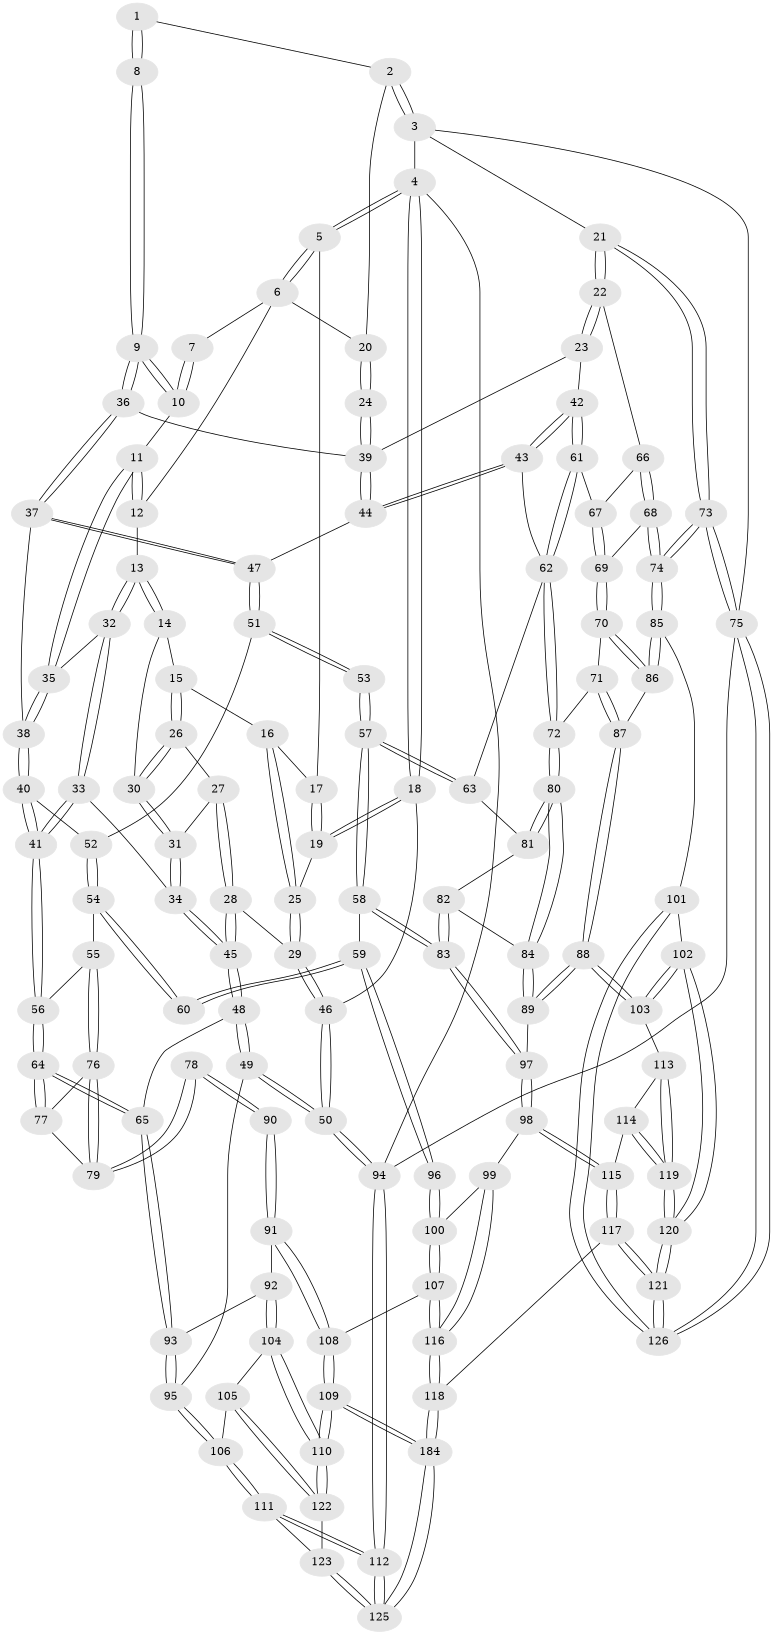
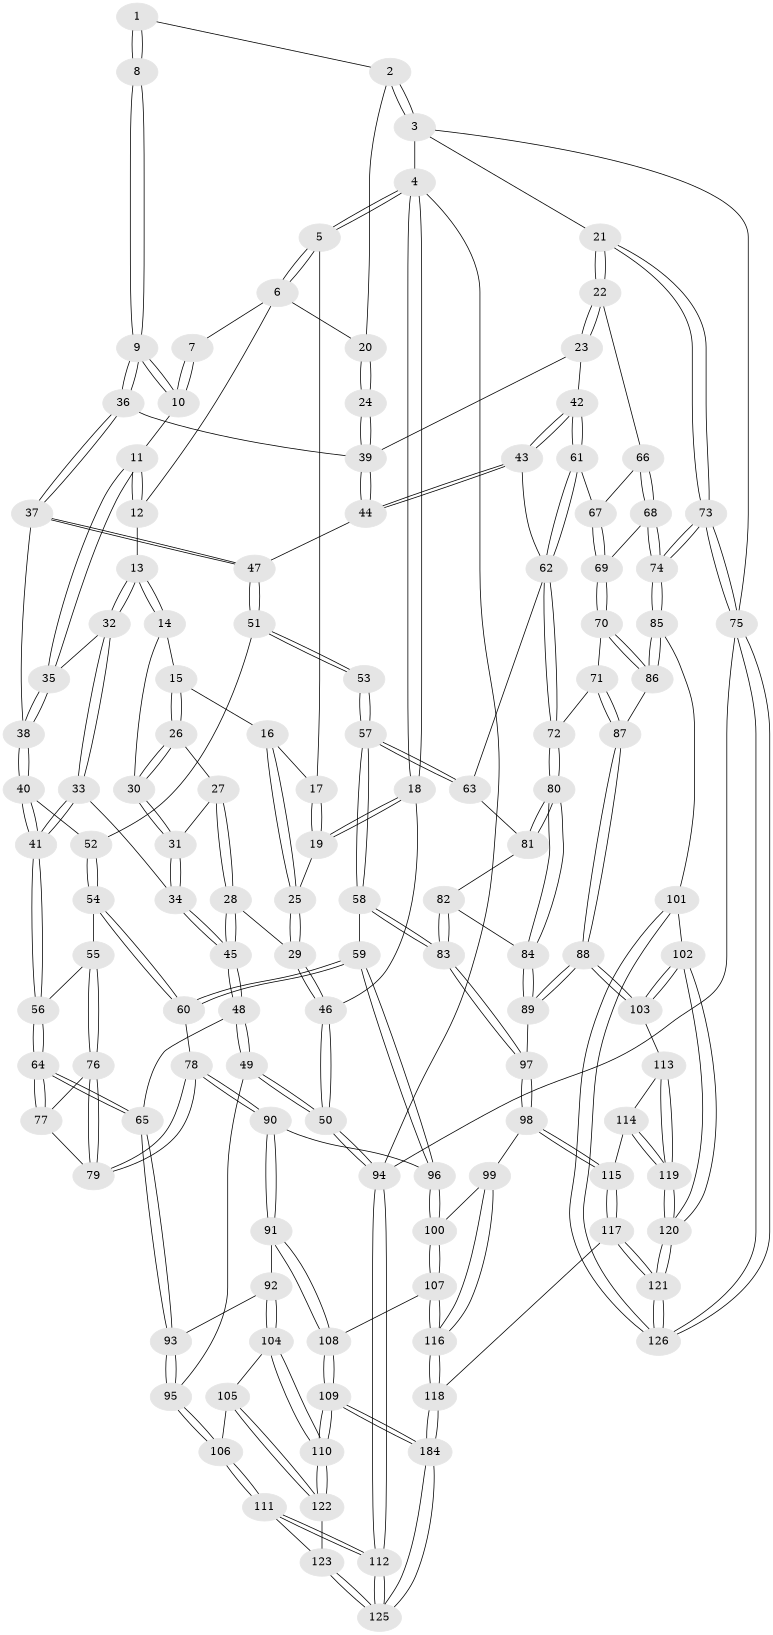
  graph {
    node [color=gray90 style=filled]
    1
    2
    8
    3
    20
    9
    4
    21
    75
    24
    5
    18
    94
    22
    73
    126
    6
    17
    19
    46
    112
    7
    12
    10
    13
    11
    36
    39
    37
    35
    38
    14
    32
    15
    30
    33
    16
    26
    31
    25
    27
    29
    50
    23
    66
    74
    42
    67
    68
    43
    61
    44
    28
    45
    34
    48
    41
    56
    40
    47
    51
    52
    54
    64
    62
    53
    57
    49
    65
    95
    93
    106
    55
    60
    58
    63
    76
    78
    77
    79
    59
    83
    81
    96
    97
    100
    90
    72
    69
    80
    82
    70
    85
    71
    86
    87
    88
    84
    101
    91
    89
    98
    102
    103
    113
    92
    108
    104
    109
    105
    110
    125
    111
    107
    99
    115
    116
    117
    118
    120
    121
    114
    119
    122
    123
    n126 [label=184]
    1 -- 2
    1 -- 8
    1 -- 8
    2 -- 3
    2 -- 3
    2 -- 20
    8 -- 9
    8 -- 9
    3 -- 4
    3 -- 21
    3 -- 75
    20 -- 24
    20 -- 24
    9 -- 10
    9 -- 10
    9 -- 36
    9 -- 36
    4 -- 5
    4 -- 5
    4 -- 18
    4 -- 18
    4 -- 94
    21 -- 22
    21 -- 22
    21 -- 73
    21 -- 73
    75 -- 94
    75 -- 126
    75 -- 126
    24 -- 39
    24 -- 39
    5 -- 6
    5 -- 6
    5 -- 17
    18 -- 19
    18 -- 19
    18 -- 46
    94 -- 112
    94 -- 112
    22 -- 23
    22 -- 23
    22 -- 66
    73 -- 75
    73 -- 75
    73 -- 74
    73 -- 74
    6 -- 20
    6 -- 7
    6 -- 12
    17 -- 19
    17 -- 19
    19 -- 25
    46 -- 50
    46 -- 50
    112 -- 125
    112 -- 125
    7 -- 10
    7 -- 10
    12 -- 13
    10 -- 11
    13 -- 14
    13 -- 14
    13 -- 32
    13 -- 32
    11 -- 12
    11 -- 12
    11 -- 35
    11 -- 35
    36 -- 39
    36 -- 37
    36 -- 37
    39 -- 44
    39 -- 44
    37 -- 38
    37 -- 47
    37 -- 47
    35 -- 38
    35 -- 38
    38 -- 40
    38 -- 40
    14 -- 15
    14 -- 30
    32 -- 35
    32 -- 33
    32 -- 33
    15 -- 16
    15 -- 26
    15 -- 26
    30 -- 31
    30 -- 31
    33 -- 34
    33 -- 41
    33 -- 41
    16 -- 17
    16 -- 25
    16 -- 25
    26 -- 30
    26 -- 30
    26 -- 27
    31 -- 34
    31 -- 34
    25 -- 29
    25 -- 29
    27 -- 31
    27 -- 28
    27 -- 28
    29 -- 46
    29 -- 46
    50 -- 94
    50 -- 94
    23 -- 39
    23 -- 42
    66 -- 67
    66 -- 68
    66 -- 68
    74 -- 85
    74 -- 85
    42 -- 43
    42 -- 43
    42 -- 61
    42 -- 61
    67 -- 69
    67 -- 69
    68 -- 74
    68 -- 74
    68 -- 69
    43 -- 44
    43 -- 44
    43 -- 62
    61 -- 67
    61 -- 62
    61 -- 62
    44 -- 47
    28 -- 29
    28 -- 45
    28 -- 45
    45 -- 48
    45 -- 48
    34 -- 45
    34 -- 45
    48 -- 49
    48 -- 49
    48 -- 65
    41 -- 56
    41 -- 56
    56 -- 64
    56 -- 64
    40 -- 41
    40 -- 41
    40 -- 52
    47 -- 51
    47 -- 51
    51 -- 52
    51 -- 53
    51 -- 53
    52 -- 54
    52 -- 54
    54 -- 55
    54 -- 60
    54 -- 60
    64 -- 65
    64 -- 65
    64 -- 77
    64 -- 77
    62 -- 63
    62 -- 72
    62 -- 72
    53 -- 57
    53 -- 57
    57 -- 58
    57 -- 58
    57 -- 63
    57 -- 63
    49 -- 50
    49 -- 50
    49 -- 95
    65 -- 93
    65 -- 93
    95 -- 106
    95 -- 106
    93 -- 95
    93 -- 95
    106 -- 111
    106 -- 111
    55 -- 56
    55 -- 76
    55 -- 76
+   60 -- 78
    58 -- 59
    58 -- 83
    58 -- 83
    63 -- 81
    76 -- 77
    76 -- 79
    76 -- 79
    78 -- 79
    78 -- 79
    78 -- 90
    78 -- 90
    77 -- 79
    59 -- 60
    59 -- 60
    59 -- 96
    59 -- 96
    83 -- 97
    83 -- 97
    81 -- 82
    96 -- 100
    96 -- 100
    97 -- 98
    97 -- 98
    100 -- 107
    100 -- 107
+   90 -- 96
    90 -- 91
    90 -- 91
    72 -- 80
    72 -- 80
    69 -- 70
    69 -- 70
    80 -- 81
    80 -- 81
    80 -- 84
    80 -- 84
    82 -- 83
    82 -- 83
    82 -- 84
    70 -- 71
    70 -- 86
    70 -- 86
    85 -- 86
    85 -- 86
    85 -- 101
    71 -- 72
    71 -- 87
    71 -- 87
    86 -- 87
    87 -- 88
    87 -- 88
    88 -- 89
    88 -- 89
    88 -- 103
    88 -- 103
    84 -- 89
    84 -- 89
    101 -- 126
    101 -- 126
    101 -- 102
    91 -- 92
    91 -- 108
    91 -- 108
    89 -- 97
    98 -- 99
    98 -- 115
    98 -- 115
    102 -- 103
    102 -- 103
    102 -- 120
    102 -- 120
    103 -- 113
    113 -- 114
    113 -- 119
    113 -- 119
    92 -- 93
    92 -- 104
    92 -- 104
    108 -- 109
    108 -- 109
    104 -- 105
    104 -- 110
    104 -- 110
    109 -- 110
    109 -- 110
    109 -- n126
    109 -- n126
    105 -- 106
    105 -- 122
    105 -- 122
    110 -- 122
    110 -- 122
    111 -- 112
    111 -- 112
    111 -- 123
    107 -- 108
    107 -- 116
    107 -- 116
    99 -- 100
    99 -- 116
    99 -- 116
    115 -- 117
    115 -- 117
    116 -- 118
    116 -- 118
    117 -- 118
    117 -- 121
    117 -- 121
    118 -- n126
    118 -- n126
    120 -- 121
    120 -- 121
    121 -- 126
    121 -- 126
    114 -- 115
    114 -- 119
    114 -- 119
    119 -- 120
    119 -- 120
    122 -- 123
    123 -- 125
    123 -- 125
    n126 -- 125
    n126 -- 125
  }
